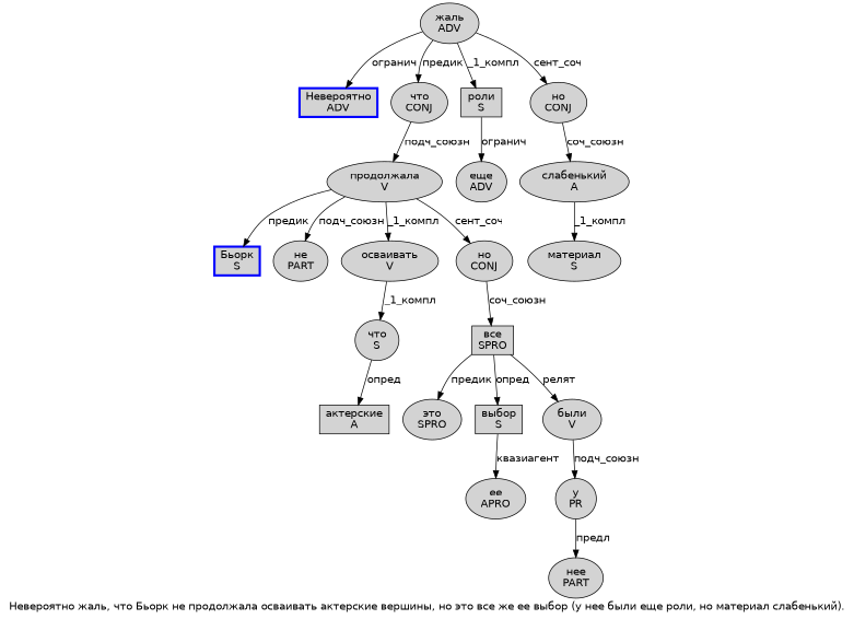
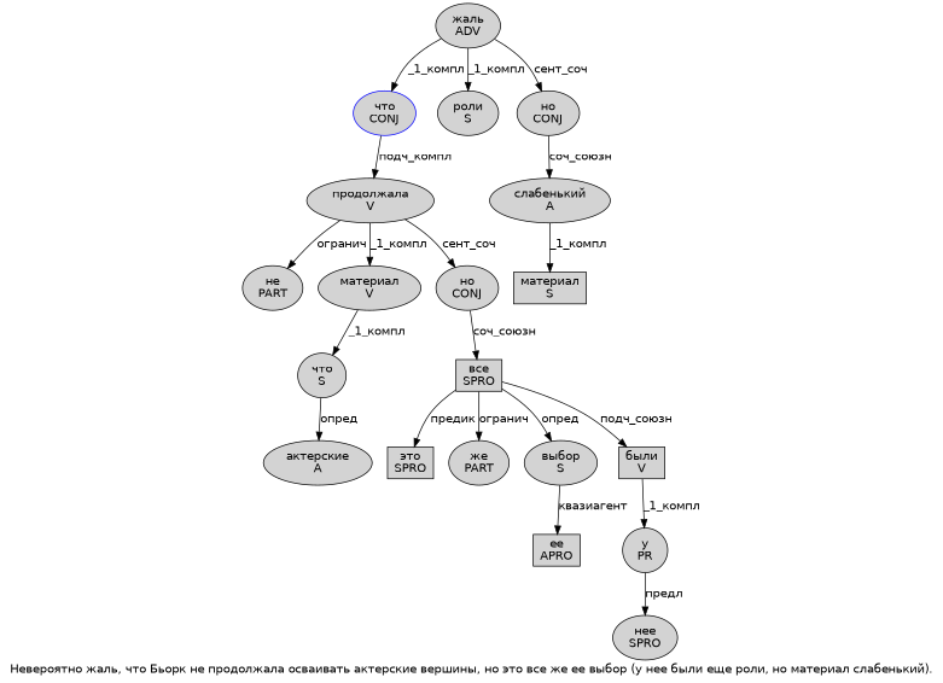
  digraph {
    fontname="DejaVu Sans"
    label="Невероятно жаль, что Бьорк не продолжала осваивать актерские вершины, но это все же ее выбор (у нее были еще роли, но материал слабенький)."
    node [fillcolor=lightgray fontname="DejaVu Sans" penwidth=1 shape=ellipse style=filled]
    edge [fontname="DejaVu Sans"]
-   n1 [color=blue label="Невероятно\nADV" penwidth=3 shape=box]
    n2 [label="жаль\nADV"]
-   n3 [label="что\nCONJ"]
-   n4 [label="роли\nS" shape=box]
+   n3 [label="что\nCONJ" color=blue]
+   n4 [label="роли\nS"]
    n5 [label="но\nCONJ"]
    n6 [label="продолжала\nV"]
-   n7 [label="еще\nADV"]
    n8 [label="слабенький\nA"]
-   n9 [color=blue label="Бьорк\nS" penwidth=3 shape=box]
    n10 [label="не\nPART"]
-   n11 [label="осваивать\nV"]
+   n11 [label="материал\nV"]
    n12 [label="но\nCONJ"]
    n13 [label="что\nS"]
    n14 [label="все\nSPRO" shape=box]
-   n15 [label="актерские\nA" shape=box]
-   n16 [label="это\nSPRO"]
-   n18 [label="выбор\nS" shape=box]
-   n19 [label="были\nV"]
-   n20 [label="ее\nAPRO"]
+   n15 [label="актерские\nA"]
+   n16 [label="это\nSPRO" shape=box]
+   n17 [label="же\nPART"]
+   n18 [label="выбор\nS"]
+   n19 [label="были\nV" shape=box]
+   n20 [label="ее\nAPRO" shape=box]
    n21 [label="у\nPR"]
-   n22 [label="нее\nPART"]
-   n23 [label="материал\nS"]
-   n2 -> n1 [label="огранич"]
-   n2 -> n3 [label="предик"]
+   n22 [label="нее\nSPRO"]
+   n23 [label="материал\nS" shape=box]
+   n2 -> n3 [label="_1_компл"]
    n2 -> n4 [label="_1_компл"]
    n2 -> n5 [label="сент_соч"]
-   n3 -> n6 [label="подч_союзн"]
-   n4 -> n7 [label="огранич"]
+   n3 -> n6 [label="подч_компл"]
    n5 -> n8 [label="соч_союзн"]
-   n6 -> n9 [label="предик"]
-   n6 -> n10 [label="подч_союзн"]
+   n6 -> n10 [label="огранич"]
    n6 -> n11 [label="_1_компл"]
    n6 -> n12 [label="сент_соч"]
    n8 -> n23 [label="_1_компл"]
    n11 -> n13 [label="_1_компл"]
    n12 -> n14 [label="соч_союзн"]
    n13 -> n15 [label="опред"]
    n14 -> n16 [label="предик"]
+   n14 -> n17 [label="огранич"]
    n14 -> n18 [label="опред"]
-   n14 -> n19 [label="релят"]
+   n14 -> n19 [label="подч_союзн"]
    n18 -> n20 [label="квазиагент"]
-   n19 -> n21 [label="подч_союзн"]
+   n19 -> n21 [label="_1_компл"]
    n21 -> n22 [label="предл"]
  }
